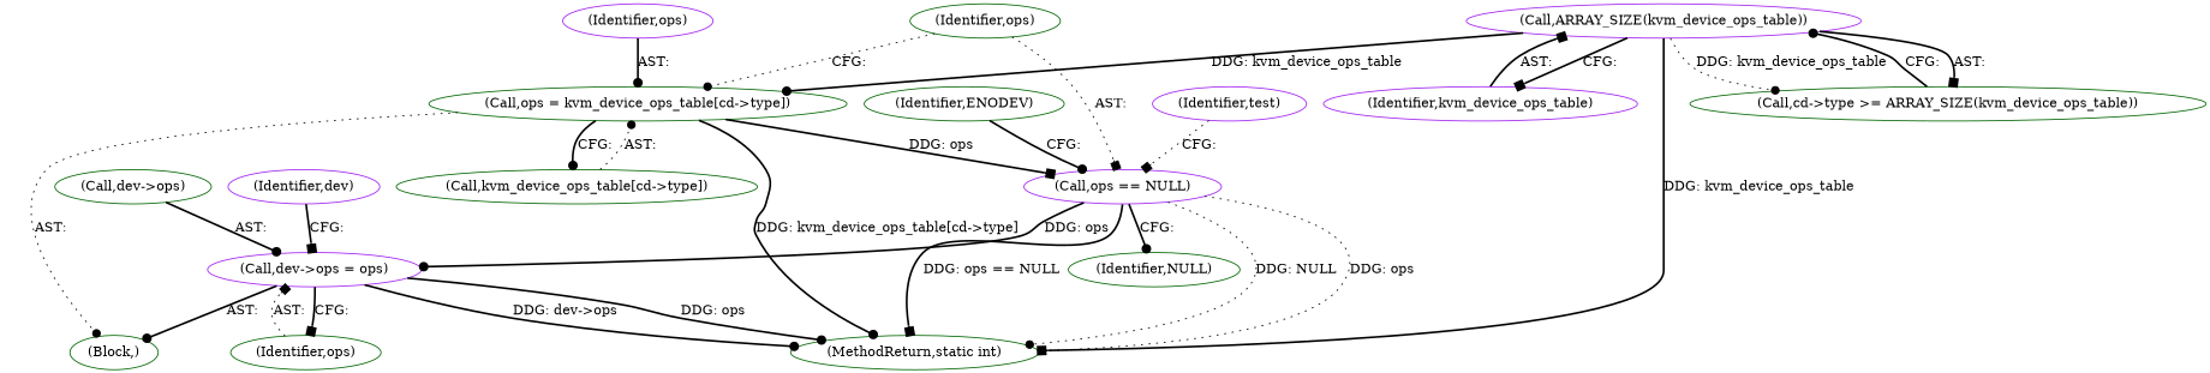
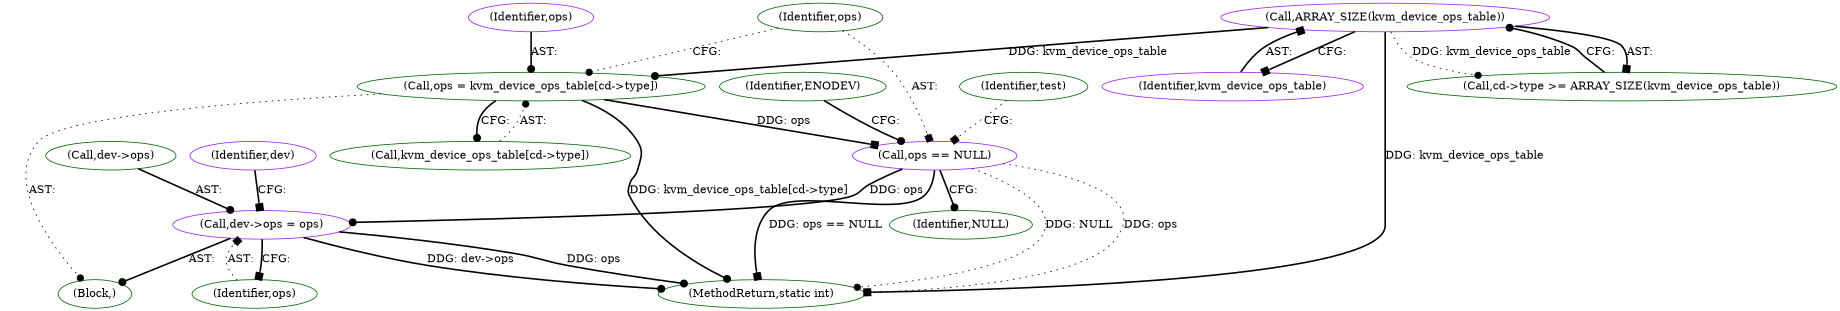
  digraph {
    node [color=darkgreen]
    edge [arrowhead=dot style=bold]
    n1 [color=purple label="(Call,dev->ops = ops)"]
    n2 [label="(MethodReturn,static int)"]
    n3 [label="(Block,)"]
    n4 [label="(Identifier,ops)"]
    n5 [color=purple label="(Call,ops == NULL)"]
    n6 [label="(Identifier,NULL)"]
    n7 [label="(Call,ops = kvm_device_ops_table[cd->type])"]
    n8 [label="(Call,kvm_device_ops_table[cd->type])"]
    n9 [color=purple label="(Call,ARRAY_SIZE(kvm_device_ops_table))"]
    n10 [color=purple label="(Identifier,kvm_device_ops_table)"]
    n11 [label="(Call,cd->type >= ARRAY_SIZE(kvm_device_ops_table))"]
    n12 [color=purple label="(Identifier,ops)"]
-   n13 [color=purple label="(Identifier,test)"]
+   n13 [label="(Identifier,test)"]
    n14 [label="(Call,dev->ops)"]
    n15 [label="(Identifier,ENODEV)"]
    n16 [label="(Identifier,ops)"]
    n17 [color=purple label="(Identifier,dev)"]
    n1 -> n2 [label="DDG: dev->ops"]
    n1 -> n2 [label="DDG: ops"]
    n1 -> n3 [label="AST: "]
    n1 -> n4 [arrowhead=box label="CFG: "]
    n4 -> n1 [arrowhead=box label="AST: " style=dotted]
    n5 -> n1 [label="DDG: ops"]
    n5 -> n2 [arrowhead=box label="DDG: ops == NULL"]
    n5 -> n2 [label="DDG: NULL" style=dotted]
    n5 -> n2 [arrowhead=box label="DDG: ops" style=dotted]
    n5 -> n6 [label="CFG: "]
    n7 -> n2 [label="DDG: kvm_device_ops_table[cd->type]"]
    n7 -> n3 [label="AST: " style=dotted]
    n7 -> n5 [arrowhead=box label="DDG: ops"]
    n7 -> n8 [label="CFG: "]
    n8 -> n7 [label="AST: " style=dotted]
    n9 -> n2 [arrowhead=box label="DDG: kvm_device_ops_table"]
    n9 -> n7 [label="DDG: kvm_device_ops_table"]
    n9 -> n10 [arrowhead=box label="CFG: "]
    n9 -> n11 [arrowhead=box label="AST: "]
    n9 -> n11 [label="DDG: kvm_device_ops_table" style=dotted]
    n10 -> n9 [arrowhead=box label="AST: "]
    n11 -> n9 [label="CFG: "]
    n12 -> n7 [label="AST: "]
    n13 -> n5 [arrowhead=box label="CFG: " style=dotted]
    n14 -> n1 [label="AST: "]
    n15 -> n5 [label="CFG: "]
    n16 -> n5 [arrowhead=box label="AST: " style=dotted]
    n16 -> n7 [label="CFG: " style=dotted]
    n17 -> n1 [arrowhead=box label="CFG: "]
  }
